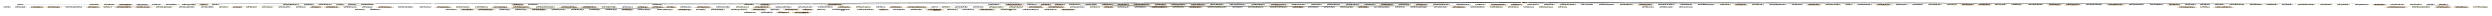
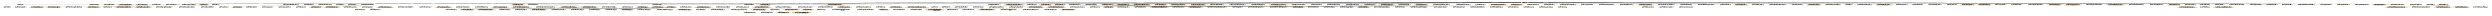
  strict digraph {
    rankdir=TB
    node [color=purple fillcolor=white style=filled]
    edge [arrowhead=dot style=solid]
    n1 [fillcolor=tan label="US FEDERAL AMTRAK"]
    n2 [color=deeppink label="[usgovmanual] Congress (70)"]
    n3 [color=darkorange fillcolor=lightyellow label="[usgovmanual] Architect of the Capitol (73)"]
    n4 [fillcolor=lightyellow label="[usgovmanual] Congressional Budget Office (79)"]
    n5 [fillcolor=tan label="[usgovmanual] Government Accountability Office (75)"]
    n6 [color=deeppink label="[usgovmanual] Government Publishing Office (76)"]
    n7 [label="[usgovmanual] Library of Congress (77)"]
    n8 [label="[usgovmanual] United States Botanic Garden (74)"]
    n9 [color=darkorange fillcolor=lightyellow label="[usgovmanual] The Supreme Court of the United States (80)"]
    n10 [fillcolor=tan label="[usgovmanual] Lower Courts (81)"]
    n11 [label="[usgovmanual] Special Courts (88)"]
    n12 [color=darkorange fillcolor=lightyellow label="[usgovmanual] Administrative Office of the United States Courts (93)"]
    n13 [color=darkorange label="[usgovmanual] Federal Judicial Center (94)"]
    n14 [color=deeppink fillcolor=lightyellow label="[usgovmanual] United States Sentencing Commission (95)"]
    n15 [color=darkorange fillcolor=lightyellow label="[usgovmanual] The President (96)"]
    n16 [color=gray40 fillcolor=lightyellow label="[usgovmanual] The Vice President (97)"]
    n17 [fillcolor=lightyellow label="[usgovmanual] The Executive Office of the President (98)"]
    n18 [color=deeppink fillcolor=tan label="[usgovmanual] Department of Agriculture (322)"]
    n19 [label="[usgovmanual] Department of Commerce (113)"]
    n20 [color=deeppink label="[usgovmanual] Department of Defense (114)"]
    n21 [color=gray40 fillcolor=lightyellow label="[usgovmanual] Department of Education (115)"]
    n22 [fillcolor=tan label="[usgovmanual] Department of Energy (116)"]
    n23 [color=darkorange fillcolor=tan label="[usgovmanual] Department of Health and Human Services (117)"]
    n24 [color=deeppink label="[usgovmanual] Department of Homeland Security (118)"]
    n25 [fillcolor=tan label="[usgovmanual] Department of Housing and Urban Development (119)"]
    n26 [color=deeppink label="[usgovmanual] Department of Justice (121)"]
    n27 [color=gray40 fillcolor=tan label="[usgovmanual] Department of Labor (323)"]
    n28 [color=gray40 fillcolor=tan label="[usgovmanual] Department of State (123)"]
    n29 [color=darkorange fillcolor=lightyellow label="[usgovmanual] Department of Transportation (124)"]
    n30 [color=darkorange label="[usgovmanual] Department of Veterans Affairs (126)"]
    n31 [color=darkorange fillcolor=tan label="[usgovmanual] Department of the Interior (120)"]
    n32 [fillcolor=tan label="[usgovmanual] Department of the Treasury (125)"]
    n33 [color=gray40 fillcolor=tan label="[usgovmanual] Administrative Conference of the United States (127)"]
    n34 [color=gray40 fillcolor=tan label="[usgovmanual] Central Intelligence Agency (130)"]
    n35 [fillcolor=tan label="[usgovmanual] Commodity Futures Trading Commission (131)"]
    n36 [color=deeppink fillcolor=tan label="[usgovmanual] Consumer Product Safety Commission (132)"]
    n37 [color=darkorange fillcolor=lightyellow label="[usgovmanual] Consumer Financial Protection Bureau (321)"]
    n38 [color=gray40 label="[usgovmanual] Corporation for National and Community Service (133)"]
    n39 [color=gray40 fillcolor=lightyellow label="[usgovmanual] Defense Nuclear Facilities Safety Board (134)"]
    n40 [color=darkorange fillcolor=tan label="[usgovmanual] Equal Employment Opportunity Commission (136)"]
    n41 [fillcolor=lightyellow label="[usgovmanual] Export-Import Bank of the United States (137)"]
    n42 [color=deeppink fillcolor=lightyellow label="[usgovmanual] Farm Credit Administration (138)"]
    n43 [color=darkorange label="[usgovmanual] Federal Communications Commission (139)"]
    n44 [color=darkorange label="[usgovmanual] Federal Deposit Insurance Corporation (140)"]
    n45 [color=deeppink fillcolor=lightyellow label="[usgovmanual] Federal Election Commission (141)"]
    n46 [color=gray40 fillcolor=tan label="[usgovmanual] Federal Labor Relations Authority (143)"]
    n47 [fillcolor=lightyellow label="[usgovmanual] Federal Housing Finance Agency (142)"]
    n48 [color=darkorange fillcolor=tan label="[usgovmanual] Federal Maritime Commission (144)"]
    n49 [color=deeppink fillcolor=lightyellow label="[usgovmanual] Federal Mine Safety and Health Review Commission (146)"]
    n50 [color=darkorange label="[usgovmanual] Federal Mediation and Conciliation Service (145)"]
    n51 [color=darkorange fillcolor=lightyellow label="[usgovmanual] Federal Reserve System (147)"]
    n52 [fillcolor=tan label="[usgovmanual] Federal Retirement Thrift Investment Board (148)"]
    n53 [fillcolor=tan label="[usgovmanual] Federal Trade Commission (149)"]
    n54 [color=deeppink fillcolor=lightyellow label="[usgovmanual] General Services Administration (150)"]
    n55 [color=deeppink label="[usgovmanual] Inter-American Foundation (151)"]
    n56 [fillcolor=lightyellow label="[usgovmanual] National Aeronautics and Space Administration (153)"]
    n57 [label="[usgovmanual] Merit Systems Protection Board (152)"]
    n58 [color=darkorange label="[usgovmanual] National Archives and Records Administration (154)"]
    n59 [color=darkorange fillcolor=lightyellow label="[usgovmanual] National Capital Planning Commission (155)"]
    n60 [fillcolor=tan label="[usgovmanual] National Credit Union Administration (156)"]
    n61 [color=deeppink label="[usgovmanual] National Foundation on the Arts and the Humanities (157)"]
    n62 [color=darkorange label="[usgovmanual] National Labor Relations Board (158)"]
    n63 [label="[usgovmanual] National Railroad Passenger Corporation (AMTRAK) (160)"]
    n64 [fillcolor=lightyellow label="[usgovmanual] National Mediation Board (159)"]
    n65 [fillcolor=tan label="[usgovmanual] National Science Foundation (161)"]
    n66 [color=darkorange fillcolor=lightyellow label="[usgovmanual] Nuclear Regulatory Commission (163)"]
    n67 [color=darkorange label="[usgovmanual] Occupational Safety and Health Review Commission (164)"]
    n68 [label="[usgovmanual] Office of Government Ethics (166)"]
    n69 [fillcolor=tan label="[usgovmanual] Office of Personnel Management (167)"]
    n70 [color=gray40 fillcolor=lightyellow label="[usgovmanual] Office of the Director of National Intelligence (165)"]
    n71 [color=darkorange fillcolor=lightyellow label="[usgovmanual] Peace Corps (170)"]
    n72 [color=gray40 label="[usgovmanual] Overseas Private Investment Corporation (169)"]
    n73 [color=gray40 fillcolor=tan label="[usgovmanual] Pension Benefit Guaranty Corporation (171)"]
    n74 [color=darkorange label="[usgovmanual] Postal Regulatory Commission (172)"]
    n75 [color=deeppink label="[usgovmanual] Railroad Retirement Board (173)"]
    n76 [color=gray40 fillcolor=lightyellow label="[usgovmanual] Securities and Exchange Commission (174)"]
    n77 [color=darkorange fillcolor=lightyellow label="[usgovmanual] Selective Service System (175)"]
    n78 [color=gray40 fillcolor=tan label="[usgovmanual] Small Business Administration (176)"]
    n79 [fillcolor=tan label="[usgovmanual] Surface Transportation Board (335)"]
    n80 [fillcolor=lightyellow label="[usgovmanual] Social Security Administration (177)"]
    n81 [color=darkorange fillcolor=lightyellow label="[usgovmanual] Tennessee Valley Authority (178)"]
    n82 [color=deeppink fillcolor=lightyellow label="[usgovmanual] United States African Development Foundation (128)"]
    n83 [color=deeppink fillcolor=tan label="[usgovmanual] Trade and Development Agency (179)"]
    n84 [color=gray40 fillcolor=tan label="[usgovmanual] United States Agency for Global Media (129)"]
    n85 [color=darkorange label="[usgovmanual] United States Agency for International Development (180)"]
    n86 [fillcolor=tan label="[usgovmanual] United States Commission on Civil Rights (181)"]
    n87 [color=darkorange label="[usgovmanual] United States International Trade Commission (182)"]
    n88 [color=gray40 label="[usgovmanual] United States Office of Special Counsel (168)"]
    n89 [color=deeppink fillcolor=tan label="[usgovmanual] United States Postal Service (183)"]
    n90 [label="[usgovmanual] Legal Services Corporation (185)"]
    n91 [label="[usgovmanual] Smithsonian Institution (186)"]
    n92 [label="[usgovmanual] State Justice Institute (187)"]
    n93 [color=gray40 fillcolor=lightyellow label="[usgovmanual] United States Holocaust Memorial Museum (333)"]
    n94 [color=gray40 fillcolor=lightyellow label="[usgovmanual] United States Institute of Peace (188)"]
    n95 [color=darkorange fillcolor=lightyellow label="[usgovmanual] African Development Bank (189)"]
    n96 [color=darkorange label="[usgovmanual] Asian Development Bank (196)"]
    n97 [color=deeppink fillcolor=lightyellow label="[usgovmanual] European Bank for Reconstruction and Development (237)"]
    n98 [fillcolor=lightyellow label="[usgovmanual] Inter-American Defense Board (190)"]
    n99 [color=deeppink fillcolor=lightyellow label="[usgovmanual] Inter-American Development Bank (197)"]
    n100 [color=gray40 label="[usgovmanual] Inter-American Investment Corporation (200)"]
    n101 [color=darkorange fillcolor=tan label="[usgovmanual] International Monetary Fund (191)"]
    n102 [color=darkorange fillcolor=lightyellow label="[usgovmanual] International Organization for Migration (192)"]
    n103 [color=gray40 fillcolor=lightyellow label="[usgovmanual] Organization of American States (193)"]
    n104 [color=gray40 label="[usgovmanual] United Nations (194)"]
    n105 [fillcolor=tan label="[usgovmanual] World Bank Group (198)"]
    n106 [label="[usgovmanual] The Senate (202)"]
    n107 [label="[usgovmanual] The House of Representatives (72)"]
    n108 [color=gray40 fillcolor=tan label="[usgovmanual] Congressional Research Service (78)"]
    n109 [color=gray40 fillcolor=tan label="[usgovmanual] United States Courts of Appeals (82)"]
    n110 [color=deeppink label="[usgovmanual] United States Court of Appeals for the Federal Circuit (83)"]
    n111 [color=deeppink fillcolor=tan label="[usgovmanual] United States District Courts (84)"]
    n112 [color=gray40 fillcolor=lightyellow label="[usgovmanual] Territorial Courts (85)"]
    n113 [fillcolor=tan label="[usgovmanual] United States Court of International Trade (86)"]
    n114 [fillcolor=tan label="[usgovmanual] Judicial Panel on Multidistrict Litigation (87)"]
    n115 [fillcolor=lightyellow label="[usgovmanual] United States Court of Appeals for the Armed Forces (90)"]
    n116 [color=darkorange label="[usgovmanual] United States Court of Appeals for Veterans Claims (92)"]
    n117 [color=darkorange label="[usgovmanual] United States Court of Federal Claims (89)"]
    n118 [color=gray40 fillcolor=lightyellow label="[usgovmanual] United States Tax Court (91)"]
    n119 [color=deeppink fillcolor=tan label="[usgovmanual] White House Office (99)"]
    n120 [color=gray40 fillcolor=lightyellow label="[usgovmanual] Office of the Vice President (100)"]
    n121 [color=darkorange fillcolor=lightyellow label="[usgovmanual] Council of Economic Advisers (101)"]
    n122 [color=darkorange label="[usgovmanual] Council on Environmental Quality (102)"]
    n123 [color=deeppink label="[usgovmanual] National Security Council (103)"]
    n124 [color=darkorange fillcolor=tan label="[usgovmanual] Office of Administration (104)"]
    n125 [color=darkorange fillcolor=tan label="[usgovmanual] Office of Management and Budget (105)"]
    n126 [color=darkorange label="[usgovmanual] Office of National Drug Control Policy (106)"]
    n127 [color=darkorange label="[usgovmanual] Office of Policy Development (107)"]
    n128 [color=gray40 fillcolor=tan label="[usgovmanual] Office of Science and Technology Policy (110)"]
    n129 [color=deeppink label="[usgovmanual] Office of the United States Trade Representative (111)"]
    n130 [color=gray40 label="[usgovmanual] Bureau of Industry and Security (259)"]
    n131 [color=darkorange fillcolor=tan label="[usgovmanual] Economic Development Administration (260)"]
    n132 [color=darkorange fillcolor=lightyellow label="[usgovmanual] Economics and Statistics Administration (261)"]
    n133 [color=deeppink fillcolor=lightyellow label="[usgovmanual] International Trade Administration (262)"]
    n134 [color=deeppink fillcolor=tan label="[usgovmanual] Minority Business Development Agency (263)"]
    n135 [fillcolor=tan label="[usgovmanual] National Oceanic and Atmospheric Administration (264)"]
    n136 [color=gray40 fillcolor=lightyellow label="[usgovmanual] National Telecommunications and Information Administration (265)"]
    n137 [color=deeppink fillcolor=tan label="[usgovmanual] National Institute of Standards and Technology (266)"]
    n138 [fillcolor=tan label="[usgovmanual] National Technical Information Service (267)"]
    n139 [color=darkorange fillcolor=lightyellow label="[usgovmanual] United States Patent and Trademark Office (268)"]
    n140 [color=gray40 label="[usgovmanual] Department of the Air Force (203)"]
    n141 [color=gray40 fillcolor=tan label="[usgovmanual] Department of the Army (204)"]
    n142 [fillcolor=tan label="[usgovmanual] Department of the Navy (205)"]
    n143 [fillcolor=tan label="[usgovmanual] Defense Agencies (206)"]
    n144 [color=darkorange label="[usgovmanual] Federally Aided Corporations (269)"]
    n145 [color=gray40 fillcolor=tan label="[usgovmanual] Federal Energy Regulatory Commission (207)"]
    n146 [color=gray40 label="[usgovmanual] Administration for Children and Families (310)"]
    n147 [fillcolor=lightyellow label="[usgovmanual] Administration for Community Living (309)"]
    n148 [color=gray40 fillcolor=tan label="[usgovmanual] Agency for Healthcare Research and Quality (311)"]
    n149 [color=darkorange label="[usgovmanual] Agency for Toxic Substances and Disease Registry (312)"]
    n150 [color=darkorange label="[usgovmanual] Centers for Disease Control and Prevention (313)"]
    n151 [color=gray40 label="[usgovmanual] Centers for Medicare and Medicaid Services (314)"]
    n152 [color=darkorange fillcolor=tan label="[usgovmanual] Food and Drug Administration (315)"]
    n153 [color=darkorange fillcolor=lightyellow label="[usgovmanual] Health Resources and Services Administration (316)"]
    n154 [color=gray40 label="[usgovmanual] Indian Health Service (317)"]
    n155 [color=gray40 fillcolor=tan label="[usgovmanual] National Institutes of Health (318)"]
    n156 [fillcolor=tan label="[usgovmanual] Substance Abuse and Mental Health Services Administration (320)"]
    n157 [color=darkorange label="[usgovmanual] Bureaus (278)"]
    n158 [fillcolor=lightyellow label="[usgovmanual] Offices / Boards (279)"]
    n159 [color=darkorange label="[usgovmanual] Bureau of International Labor Affairs (324)"]
    n160 [label="[usgovmanual] Bureau of Labor Statistics (325)"]
    n161 [color=deeppink fillcolor=lightyellow label="[usgovmanual] Employee Benefits Security Administration (326)"]
    n162 [color=deeppink fillcolor=lightyellow label="[usgovmanual] Employment and Training Administration (327)"]
    n163 [color=gray40 fillcolor=tan label="[usgovmanual] Mine Safety and Health Administration (328)"]
    n164 [fillcolor=tan label="[usgovmanual] Occupational Safety and Health Administration (329)"]
    n165 [color=gray40 label="[usgovmanual] Veterans' Employment and Training Service (330)"]
    n166 [fillcolor=lightyellow label="[usgovmanual] Wage and Hour Division (331)"]
    n167 [color=darkorange fillcolor=tan label="[usgovmanual] Women's Bureau (332)"]
    n168 [label="[usgovmanual] Federal Aviation Administration (240)"]
    n169 [color=deeppink label="[usgovmanual] Federal Highway Administration (241)"]
    n170 [color=darkorange fillcolor=tan label="[usgovmanual] Federal Motor Carrier Safety Administration (249)"]
    n171 [color=darkorange fillcolor=lightyellow label="[usgovmanual] Federal Railroad Administration (242)"]
    n172 [fillcolor=tan label="[usgovmanual] Federal Transit Administration (244)"]
    n173 [color=darkorange fillcolor=lightyellow label="[usgovmanual] Great Lakes Saint Lawrence Seaway Development Corporation (246)"]
    n174 [label="[usgovmanual] Maritime Administration (245)"]
    n175 [color=deeppink fillcolor=lightyellow label="[usgovmanual] National Highway Traffic Safety Administration (243)"]
    n176 [color=deeppink fillcolor=lightyellow label="[usgovmanual] Pipeline and Hazardous Materials Safety Administration (247)"]
    n177 [color=gray40 fillcolor=tan label="[usgovmanual] Bureau of Indian Affairs (298)"]
    n178 [color=gray40 label="[usgovmanual] Bureau of Indian Education (299)"]
    n179 [label="[usgovmanual] Bureau of Land Management (301)"]
    n180 [color=deeppink fillcolor=lightyellow label="[usgovmanual] Bureau of Ocean Energy Management (300)"]
    n181 [fillcolor=tan label="[usgovmanual] Bureau of Reclamation (302)"]
    n182 [label="[usgovmanual] Bureau of Safety and Environmental Enforcement (308)"]
    n183 [color=darkorange label="[usgovmanual] National Park Service (295)"]
    n184 [color=gray40 label="[usgovmanual] Office of Surface Mining Reclamation and Enforcement (297)"]
    n185 [color=deeppink label="[usgovmanual] United States Fish and Wildlife Service (294)"]
-   n186 [color=deeppink fillcolor=tan label="[usgovmanual] United States Geological Survey (296)"]
+   n186 [color=deeppink label="[usgovmanual] United States Geological Survey (296)"]
    n187 [color=darkorange label="[usgovmanual] Alcohol and Tobacco Tax and Trade Bureau (251)"]
    n188 [color=darkorange fillcolor=lightyellow label="[usgovmanual] Bureau of Engraving and Printing (253)"]
    n189 [color=deeppink fillcolor=lightyellow label="[usgovmanual] Bureau of the Fiscal Service (254)"]
    n190 [label="[usgovmanual] Internal Revenue Service (255)"]
    n191 [fillcolor=lightyellow label="[usgovmanual] Office of the Comptroller of the Currency (252)"]
    n192 [fillcolor=lightyellow label="[usgovmanual] United States Mint (256)"]
    n193 [color=darkorange label="[usgovmanual] National Endowment for the Arts (208)"]
    n194 [color=deeppink label="[usgovmanual] National Endowment for the Humanities (209)"]
    n195 [color=darkorange label="[usgovmanual] Institute of Museum and Library Services (210)"]
    n196 [color=deeppink fillcolor=tan label="[usgovmanual] John F. Kennedy Center for the Performing Arts (211)"]
    n197 [fillcolor=lightyellow label="[usgovmanual] National Gallery of Art (212)"]
    n198 [color=darkorange fillcolor=tan label="[usgovmanual] Woodrow Wilson International Center for Scholars (213)"]
    n199 [fillcolor=tan label="[usgovmanual] International Bank for Reconstruction and Development (303)"]
    n200 [color=gray40 fillcolor=lightyellow label="[usgovmanual] International Centre for Settlement of Investment Disputes (307)"]
    n201 [color=darkorange fillcolor=tan label="[usgovmanual] International Development Association (304)"]
    n202 [fillcolor=tan label="[usgovmanual] International Finance Corporation (306)"]
    n203 [color=deeppink fillcolor=lightyellow label="[usgovmanual] Multilateral Investment Guarantee Agency (305)"]
    n204 [color=darkorange fillcolor=lightyellow label="[usgovmanual] Domestic Policy Council (108)"]
    n205 [label="[usgovmanual] National Economic Council (109)"]
    n206 [color=deeppink fillcolor=lightyellow label="[usgovmanual] United States Marine Corps (275)"]
    n207 [color=gray40 fillcolor=tan label="[usgovmanual] United States Naval Academy (276)"]
    n208 [color=gray40 fillcolor=tan label="[usgovmanual] Defense Advanced Research Projects Agency (214)"]
    n209 [color=gray40 label="[usgovmanual] Defense Commissary Agency (216)"]
    n210 [color=gray40 fillcolor=lightyellow label="[usgovmanual] Defense Contract Audit Agency (217)"]
    n211 [color=darkorange fillcolor=tan label="[usgovmanual] Defense Contract Management Agency (218)"]
    n212 [color=darkorange fillcolor=lightyellow label="[usgovmanual] Defense Finance and Accounting Service (219)"]
    n213 [color=deeppink fillcolor=lightyellow label="[usgovmanual] Defense Information Systems Agency (220)"]
    n214 [color=darkorange fillcolor=lightyellow label="[usgovmanual] Defense Intelligence Agency (221)"]
    n215 [color=deeppink label="[usgovmanual] Defense Legal Services Agency (222)"]
    n216 [color=gray40 fillcolor=tan label="[usgovmanual] Defense Logistics Agency (223)"]
    n217 [color=darkorange label="[usgovmanual] Defense Security Cooperation Agency (224)"]
    n218 [fillcolor=lightyellow label="[usgovmanual] Defense Counterintelligence and Security Agency (225)"]
    n219 [fillcolor=tan label="[usgovmanual] Defense Threat Reduction Agency (226)"]
    n220 [color=darkorange fillcolor=lightyellow label="[usgovmanual] Missile Defense Agency (227)"]
    n221 [fillcolor=lightyellow label="[usgovmanual] National Geospatial-Intelligence Agency (228)"]
    n222 [color=deeppink fillcolor=lightyellow label="[usgovmanual] National Security Agency / Central Security Service (229)"]
    n223 [fillcolor=tan label="[usgovmanual] Pentagon Force Protection Agency (230)"]
    n224 [color=gray40 label="[usgovmanual] Joint Service Schools (231)"]
    n225 [color=darkorange fillcolor=lightyellow label="[usgovmanual] Defense Acquisition University (232)"]
    n226 [color=deeppink label="[usgovmanual] National Intelligence University (233)"]
    n227 [fillcolor=tan label="[usgovmanual] National Defense University (234)"]
    n228 [fillcolor=tan label="[usgovmanual] Uniformed Services University of the Health\n                                    Sciences (235)"]
    n229 [color=deeppink fillcolor=tan label="[usgovmanual] American Printing House for the Blind (270)"]
    n230 [color=gray40 fillcolor=tan label="[usgovmanual] Gallaudet University (271)"]
    n231 [color=gray40 fillcolor=lightyellow label="[usgovmanual] Howard University (272)"]
    n232 [color=gray40 label="[usgovmanual] National Technical Institute for the Deaf / Rochester Institute\n                            of Technology (274)"]
    n233 [color=darkorange fillcolor=lightyellow label="[usgovmanual] Bureau of Alcohol, Tobacco, Firearms and Explosives (287)"]
    n234 [color=deeppink fillcolor=tan label="[usgovmanual] Bureau of Prisons (281)"]
    n235 [color=gray40 label="[usgovmanual] Drug Enforcement Administration (284)"]
    n236 [color=gray40 fillcolor=lightyellow label="[usgovmanual] Federal Bureau of Investigation (280)"]
    n237 [color=darkorange fillcolor=tan label="[usgovmanual] International Criminal Police Organization\n                            (INTERPOL)–Washington (283)"]
    n238 [fillcolor=lightyellow label="[usgovmanual] Office of Justice Programs (285)"]
    n239 [color=deeppink label="[usgovmanual] United States Marshals Service (282)"]
    n240 [color=gray40 fillcolor=tan label="[usgovmanual] Executive Office for Immigration Review (288)"]
    n241 [color=gray40 fillcolor=lightyellow label="[usgovmanual] Foreign Claims Settlement Commission of the United\n                            States (291)"]
    n242 [label="[usgovmanual] Office of Community Oriented Policing Services (290)"]
    n243 [color=gray40 fillcolor=lightyellow label="[usgovmanual] Office on Violence Against Women (334)"]
    n244 [color=gray40 fillcolor=tan label="[usgovmanual] United States Parole Commission (289)"]
    n1 -> n2 [arrowhead=diamond style=bold]
    n1 -> n3 [arrowhead=diamond style=dashed]
    n1 -> n4
    n1 -> n5 [arrowhead=diamond style=dashed]
    n1 -> n6 [style=bold]
    n1 -> n7 [arrowhead=diamond]
    n1 -> n8 [arrowhead=diamond style=bold]
    n1 -> n9 [style=dashed]
    n1 -> n10
    n1 -> n11 [style=dashed]
    n1 -> n12 [arrowhead=diamond]
    n1 -> n13 [style=dashed]
    n1 -> n14
    n1 -> n15 [style=bold]
    n1 -> n16 [arrowhead=diamond]
    n1 -> n17 [style=dashed]
    n1 -> n18
    n1 -> n19 [style=bold]
    n1 -> n20 [arrowhead=diamond style=bold]
    n1 -> n21
    n1 -> n22 [arrowhead=diamond style=bold]
    n1 -> n23
    n1 -> n24 [style=dashed]
    n1 -> n25 [style=bold]
    n1 -> n26 [arrowhead=diamond]
    n1 -> n27 [arrowhead=diamond]
    n1 -> n28 [arrowhead=diamond style=bold]
    n1 -> n29 [arrowhead=diamond]
    n1 -> n30 [arrowhead=diamond]
    n1 -> n31 [arrowhead=diamond style=bold]
    n1 -> n32 [arrowhead=diamond style=dashed]
    n1 -> n33 [style=dashed]
    n1 -> n34 [style=dashed]
    n1 -> n35 [style=dashed]
    n1 -> n36 [style=bold]
    n1 -> n37 [arrowhead=diamond style=dashed]
    n1 -> n38 [style=dashed]
    n1 -> n39 [arrowhead=diamond style=dashed]
    n1 -> n40 [arrowhead=diamond style=bold]
    n1 -> n41 [style=bold]
    n1 -> n42 [arrowhead=diamond style=dashed]
    n1 -> n43 [style=bold]
    n1 -> n44 [arrowhead=diamond style=bold]
    n1 -> n45
    n1 -> n46
    n1 -> n47
    n1 -> n48 [arrowhead=diamond]
    n1 -> n49 [arrowhead=diamond]
    n1 -> n50
    n1 -> n51 [arrowhead=diamond style=dashed]
    n1 -> n52 [arrowhead=diamond style=dashed]
    n1 -> n53 [style=dashed]
    n1 -> n54 [style=dashed]
    n1 -> n55 [style=dashed]
    n1 -> n56 [style=bold]
    n1 -> n57 [style=bold]
    n1 -> n58 [arrowhead=diamond style=dashed]
    n1 -> n59 [style=bold]
    n1 -> n60 [style=dashed]
    n1 -> n61 [arrowhead=diamond]
    n1 -> n62 [arrowhead=diamond style=dashed]
    n1 -> n63 [arrowhead=diamond style=bold]
    n1 -> n64 [arrowhead=diamond style=bold]
    n1 -> n65
    n1 -> n66 [arrowhead=diamond style=dashed]
    n1 -> n67
    n1 -> n68 [arrowhead=diamond style=bold]
    n1 -> n69
    n1 -> n70
    n1 -> n71
    n1 -> n72
    n1 -> n73 [arrowhead=diamond style=bold]
    n1 -> n74 [style=dashed]
    n1 -> n75 [arrowhead=diamond style=bold]
    n1 -> n76 [style=dashed]
    n1 -> n77 [arrowhead=diamond]
    n1 -> n78 [arrowhead=diamond style=dashed]
    n1 -> n79 [style=dashed]
    n1 -> n80 [arrowhead=diamond]
    n1 -> n81 [style=dashed]
    n1 -> n82 [arrowhead=diamond style=dashed]
    n1 -> n83 [style=dashed]
    n1 -> n84 [style=dashed]
    n1 -> n85 [arrowhead=diamond style=dashed]
    n1 -> n86 [style=dashed]
    n1 -> n87 [arrowhead=diamond style=bold]
    n1 -> n88 [arrowhead=diamond]
    n1 -> n89
    n1 -> n90 [style=dashed]
    n1 -> n91 [arrowhead=diamond]
    n1 -> n92 [style=dashed]
    n1 -> n93 [style=bold]
    n1 -> n94 [arrowhead=diamond]
    n1 -> n95 [arrowhead=diamond style=bold]
    n1 -> n96 [arrowhead=diamond style=bold]
    n1 -> n97 [style=dashed]
    n1 -> n98 [arrowhead=diamond style=bold]
    n1 -> n99 [style=dashed]
    n1 -> n100
    n1 -> n101
    n1 -> n102 [style=bold]
    n1 -> n103 [arrowhead=diamond style=dashed]
    n1 -> n104 [arrowhead=diamond style=dashed]
    n1 -> n105 [style=dashed]
    n2 -> n106 [arrowhead=diamond]
    n2 -> n107
    n7 -> n108 [arrowhead=diamond style=bold]
    n10 -> n109
    n10 -> n110 [style=dashed]
    n10 -> n111 [arrowhead=diamond style=dashed]
    n10 -> n112 [style=bold]
    n10 -> n113 [style=dashed]
    n10 -> n114 [arrowhead=diamond]
    n11 -> n115 [style=dashed]
    n11 -> n116
    n11 -> n117 [arrowhead=diamond style=bold]
    n11 -> n118 [arrowhead=diamond style=dashed]
    n17 -> n119 [style=bold]
    n17 -> n120 [arrowhead=diamond]
    n17 -> n121 [arrowhead=diamond style=dashed]
    n17 -> n122
    n17 -> n123 [arrowhead=diamond]
    n17 -> n124 [arrowhead=diamond style=dashed]
    n17 -> n125 [style=bold]
    n17 -> n126 [arrowhead=diamond style=dashed]
    n17 -> n127 [style=dashed]
    n17 -> n128 [style=dashed]
    n17 -> n129 [arrowhead=diamond style=dashed]
    n19 -> n130
    n19 -> n131 [arrowhead=diamond]
    n19 -> n132 [arrowhead=diamond]
    n19 -> n133 [style=dashed]
    n19 -> n134 [arrowhead=diamond style=dashed]
    n19 -> n135
    n19 -> n136 [style=dashed]
    n19 -> n137 [style=dashed]
    n19 -> n138 [arrowhead=diamond]
    n19 -> n139 [style=bold]
    n20 -> n140
    n20 -> n141 [style=dashed]
    n20 -> n142 [style=bold]
    n20 -> n143 [style=bold]
    n21 -> n144 [arrowhead=diamond style=dashed]
    n22 -> n145
    n23 -> n146 [arrowhead=diamond]
    n23 -> n147
    n23 -> n148
    n23 -> n149
    n23 -> n150 [arrowhead=diamond style=bold]
    n23 -> n151 [arrowhead=diamond style=bold]
    n23 -> n152
    n23 -> n153 [style=dashed]
    n23 -> n154 [arrowhead=diamond style=dashed]
    n23 -> n155
    n23 -> n156 [arrowhead=diamond style=dashed]
    n26 -> n157 [arrowhead=diamond style=bold]
    n26 -> n158 [arrowhead=diamond style=dashed]
    n27 -> n159 [arrowhead=diamond]
    n27 -> n160
    n27 -> n161 [arrowhead=diamond style=dashed]
    n27 -> n162 [arrowhead=diamond style=bold]
    n27 -> n163 [arrowhead=diamond style=bold]
    n27 -> n164 [style=bold]
    n27 -> n165 [style=dashed]
    n27 -> n166 [style=dashed]
    n27 -> n167 [arrowhead=diamond]
    n29 -> n168 [style=bold]
    n29 -> n169 [style=dashed]
    n29 -> n170 [arrowhead=diamond style=dashed]
    n29 -> n171
    n29 -> n172 [arrowhead=diamond]
    n29 -> n173
    n29 -> n174 [arrowhead=diamond]
    n29 -> n175 [style=bold]
    n29 -> n176 [arrowhead=diamond]
    n31 -> n177 [style=bold]
    n31 -> n178
    n31 -> n179
    n31 -> n180
    n31 -> n181 [arrowhead=diamond]
    n31 -> n182 [style=bold]
    n31 -> n183 [arrowhead=diamond]
    n31 -> n184 [arrowhead=diamond style=bold]
    n31 -> n185 [style=bold]
    n31 -> n186
    n32 -> n187 [style=bold]
    n32 -> n188
    n32 -> n189 [style=bold]
    n32 -> n190
    n32 -> n191 [arrowhead=diamond]
    n32 -> n192 [arrowhead=diamond style=dashed]
    n61 -> n193 [arrowhead=diamond]
    n61 -> n194 [style=dashed]
    n61 -> n195 [arrowhead=diamond]
    n91 -> n196
    n91 -> n197 [arrowhead=diamond style=dashed]
    n91 -> n198
    n105 -> n199 [arrowhead=diamond style=bold]
    n105 -> n200 [arrowhead=diamond style=bold]
    n105 -> n201
    n105 -> n202 [style=bold]
    n105 -> n203 [arrowhead=diamond style=dashed]
    n127 -> n204
    n127 -> n205 [arrowhead=diamond style=bold]
    n142 -> n206 [style=bold]
    n142 -> n207 [style=bold]
    n143 -> n208 [style=dashed]
    n143 -> n209 [arrowhead=diamond style=bold]
    n143 -> n210 [style=bold]
    n143 -> n211 [style=dashed]
    n143 -> n212 [arrowhead=diamond style=bold]
    n143 -> n213 [style=dashed]
    n143 -> n214 [arrowhead=diamond]
    n143 -> n215
    n143 -> n216 [style=dashed]
    n143 -> n217
    n143 -> n218 [style=dashed]
    n143 -> n219 [arrowhead=diamond]
    n143 -> n220
    n143 -> n221 [arrowhead=diamond style=dashed]
    n143 -> n222
    n143 -> n223
    n143 -> n224 [arrowhead=diamond style=dashed]
    n144 -> n229 [arrowhead=diamond]
    n144 -> n230 [arrowhead=diamond style=bold]
    n144 -> n231 [style=dashed]
    n144 -> n232
    n157 -> n233
    n157 -> n234
    n157 -> n235
    n157 -> n236 [style=bold]
    n157 -> n237 [arrowhead=diamond]
    n157 -> n238 [arrowhead=diamond]
    n157 -> n239 [style=bold]
    n158 -> n240 [arrowhead=diamond style=dashed]
    n158 -> n241 [arrowhead=diamond style=dashed]
    n158 -> n242 [style=bold]
    n158 -> n243
    n158 -> n244 [arrowhead=diamond style=dashed]
    n224 -> n225
    n224 -> n226 [arrowhead=diamond style=bold]
    n224 -> n227 [style=bold]
    n224 -> n228 [arrowhead=diamond style=dashed]
  }
